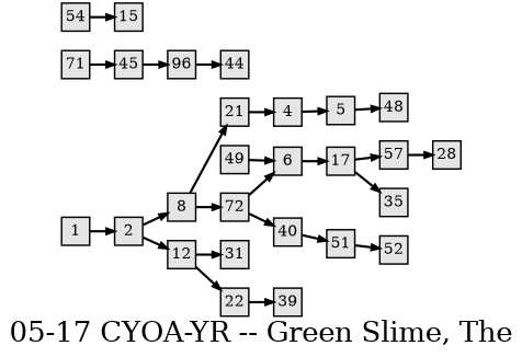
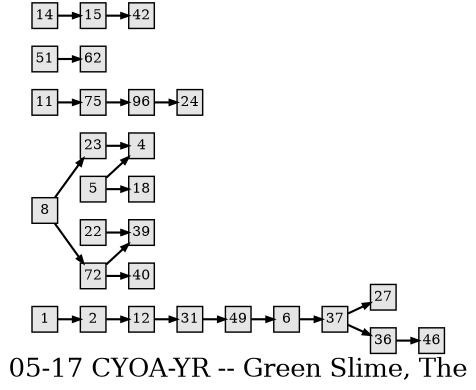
  digraph {
    fontsize=36
    label="05-17 CYOA-YR -- Green Slime, The"
    nodesep=0.35
    ordering=out
    rankdir=LR
    ranksep=0.45
    node [fillcolor=grey90 fixedsize=true fontsize=20 labelfloat=true margin="0,0" penwidth=2 regular=true shape=rect style=filled]
    edge [fontsize=12 labelfloat=true penwidth=3]
    1
    2
    8
    12
-   21
+   21 [label=23]
    n6 [label=72]
    22
    31
    4
    6
    40
    39
    49
    5
-   18 [label=48]
-   17
-   27 [label=57]
-   35
-   28
-   11 [label=71]
-   45
+   18
+   17 [label=37]
+   27
+   35 [label=36]
+   46
+   11
+   45 [label=75]
    51
    n24 [label=96]
-   14 [label=54]
+   14
    15
-   24 [label=44]
-   52
+   24
+   42
+   52 [label=62]
    1 -> 2
-   2 -> 8
    2 -> 12
    8 -> 21
    8 -> n6
-   12 -> 22
    12 -> 31
    21 -> 4
-   n6 -> 6
+   n6 -> 39
    n6 -> 40
    22 -> 39
-   4 -> 5
+   31 -> 49
+   5 -> 4
    6 -> 17
-   40 -> 51
    49 -> 6
    5 -> 18
    17 -> 27
    17 -> 35
-   27 -> 28
+   35 -> 46
    11 -> 45
    45 -> n24
    51 -> 52
    n24 -> 24
    14 -> 15
+   15 -> 42
  }
